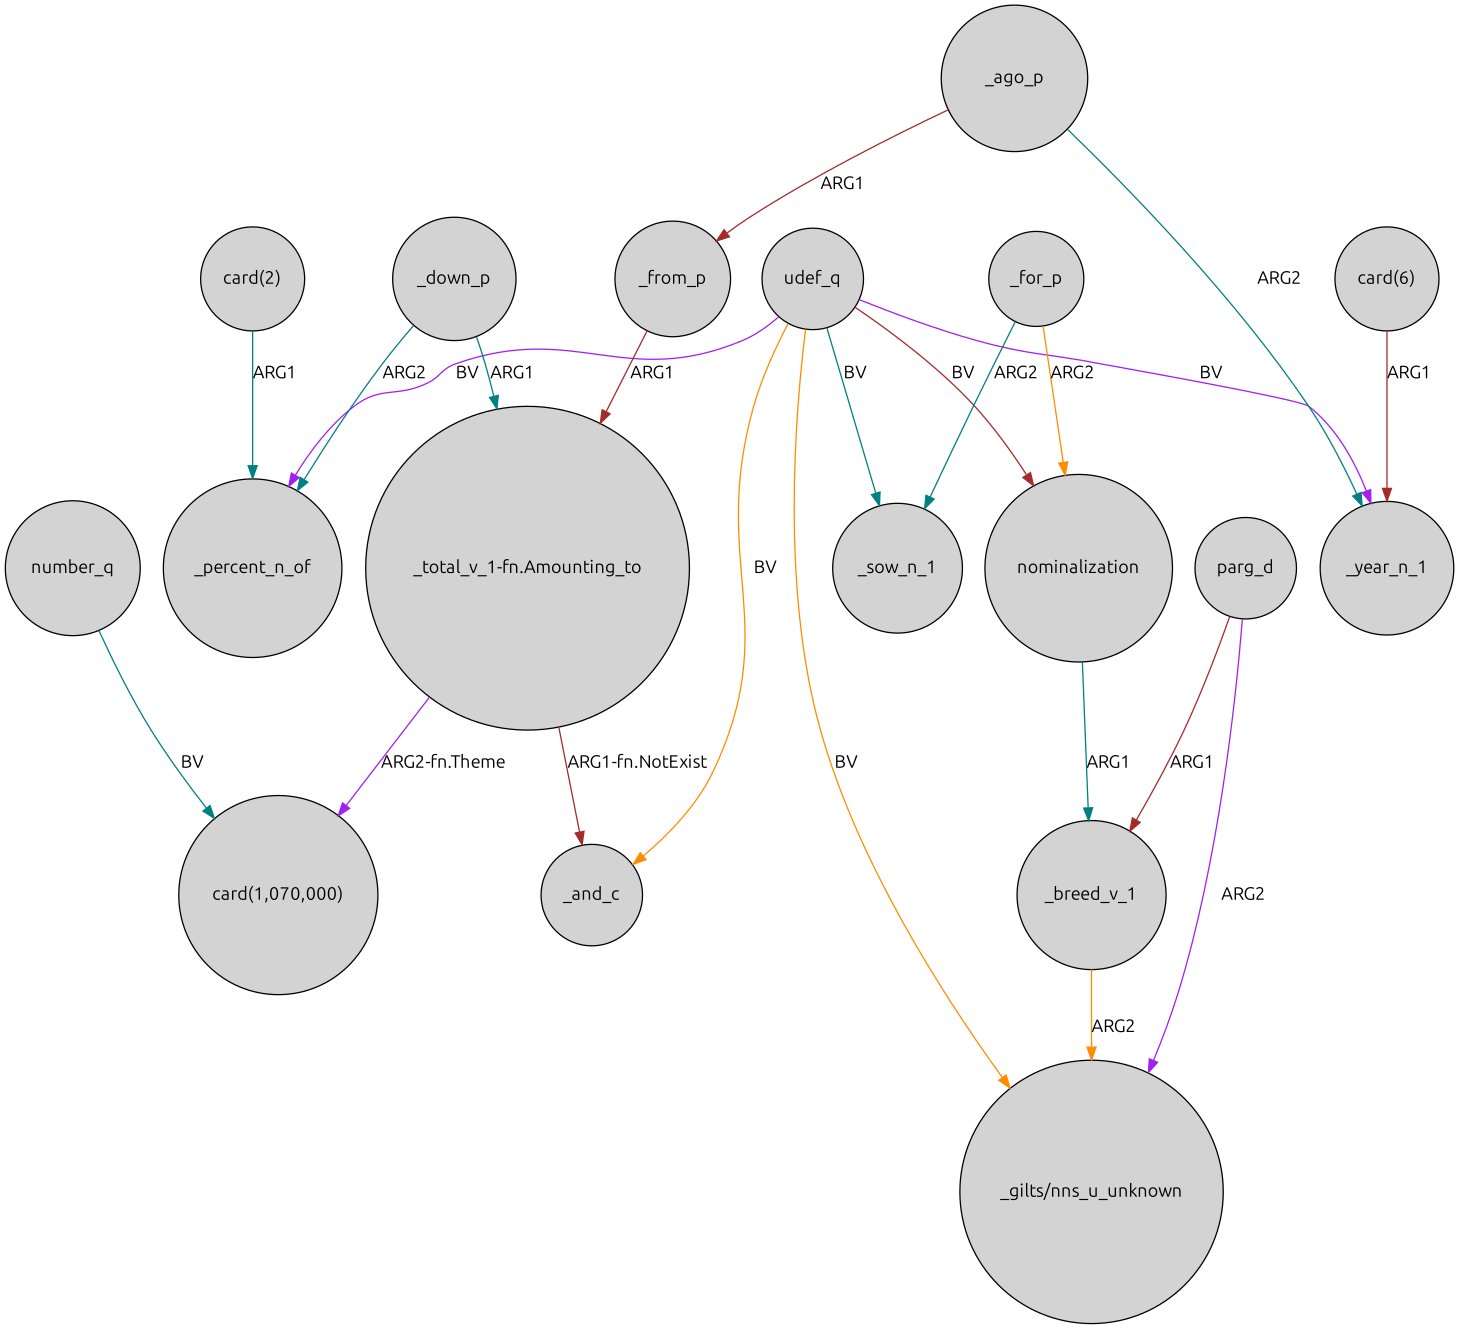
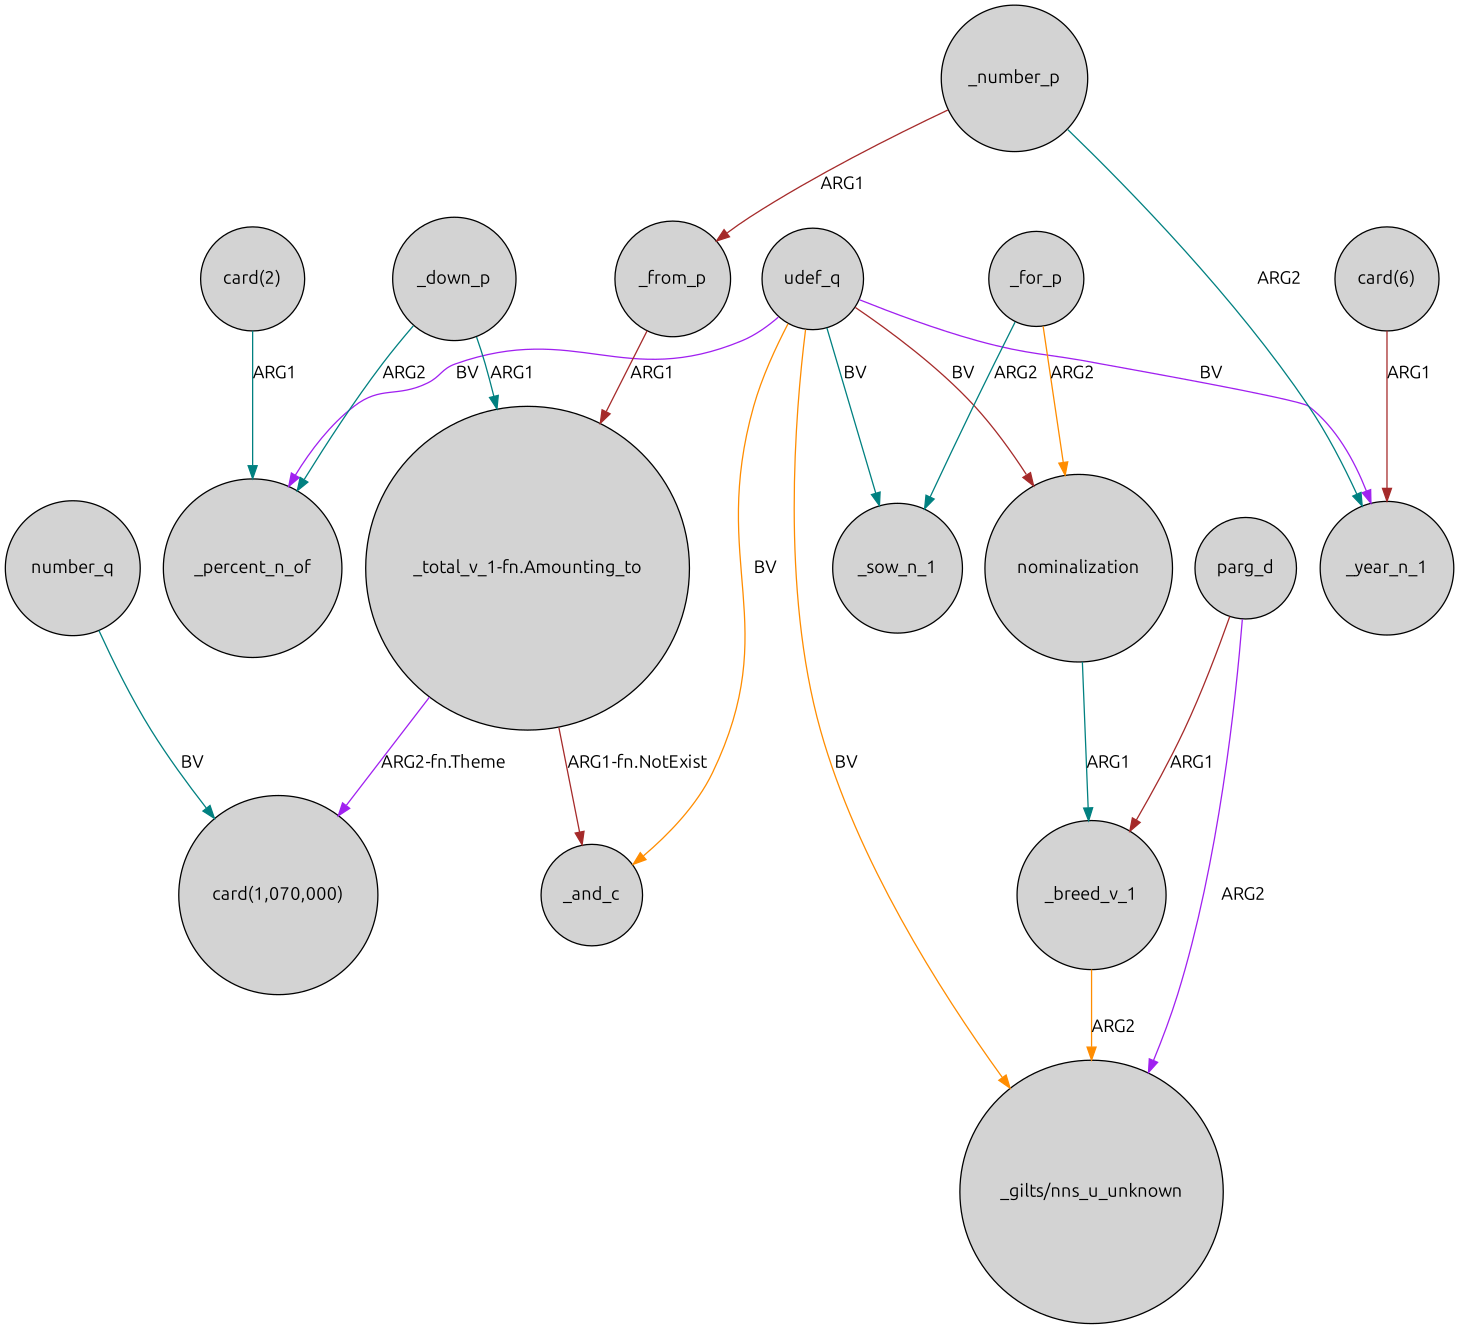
  digraph {
    fontname=Ubuntu
    node [fontname=Ubuntu shape=circle style=filled]
    edge [color=teal fontname=Ubuntu]
    "_total_v_1-fn.Amounting_to"
    _and_c
    "card(1,070,000)"
    nominalization
    _breed_v_1
    "_gilts/nns_u_unknown"
    udef_q
    _percent_n_of
    _year_n_1
    _sow_n_1
    _for_p
    "card(2)"
-   _ago_p
+   _ago_p [label=_number_p]
    _from_p
    parg_d
    number_q
    n17 [label="card(6)"]
    _down_p
    "_total_v_1-fn.Amounting_to" -> _and_c [color=brown label="ARG1-fn.NotExist"]
    "_total_v_1-fn.Amounting_to" -> "card(1,070,000)" [color=purple label="ARG2-fn.Theme"]
    nominalization -> _breed_v_1 [label=ARG1]
    _breed_v_1 -> "_gilts/nns_u_unknown" [color=darkorange label=ARG2]
    udef_q -> _and_c [color=darkorange label=BV]
    udef_q -> nominalization [color=brown label=BV]
    udef_q -> "_gilts/nns_u_unknown" [color=darkorange label=BV]
    udef_q -> _percent_n_of [color=purple label=BV]
    udef_q -> _year_n_1 [color=purple label=BV]
    udef_q -> _sow_n_1 [label=BV]
    _for_p -> nominalization [color=darkorange label=ARG2]
    _for_p -> _sow_n_1 [label=ARG2]
    "card(2)" -> _percent_n_of [label=ARG1]
    _ago_p -> _year_n_1 [label=ARG2]
    _ago_p -> _from_p [color=brown label=ARG1]
    _from_p -> "_total_v_1-fn.Amounting_to" [color=brown label=ARG1]
    parg_d -> _breed_v_1 [color=brown label=ARG1]
    parg_d -> "_gilts/nns_u_unknown" [color=purple label=ARG2]
    number_q -> "card(1,070,000)" [label=BV]
    n17 -> _year_n_1 [color=brown label=ARG1]
    _down_p -> "_total_v_1-fn.Amounting_to" [label=ARG1]
    _down_p -> _percent_n_of [label=ARG2]
  }
